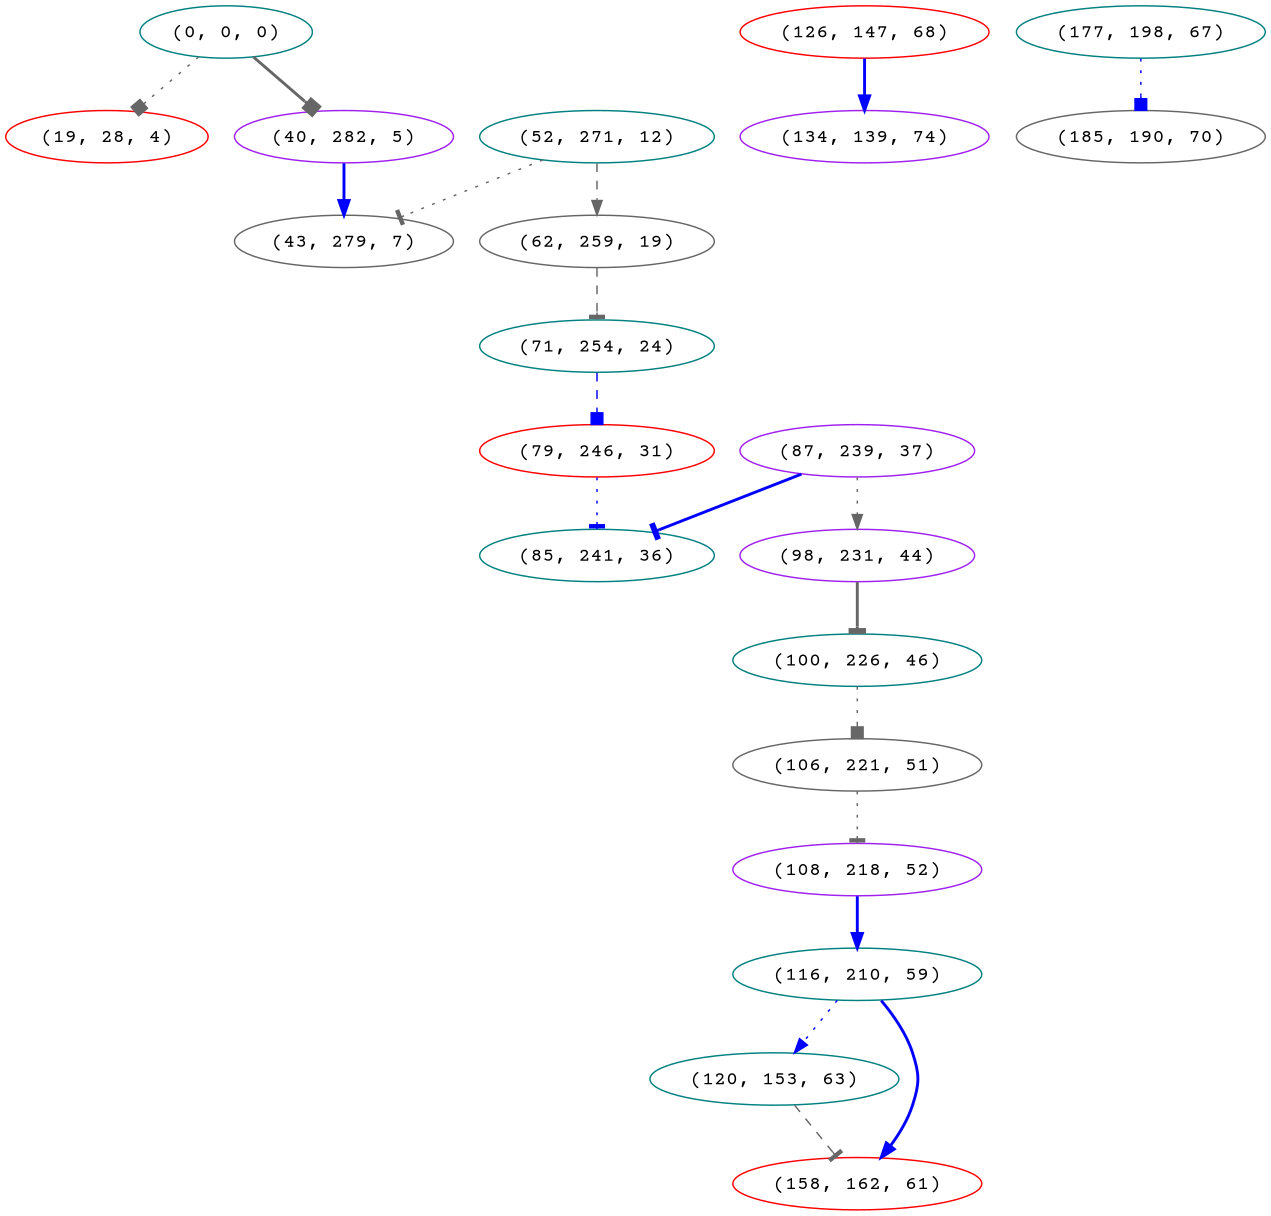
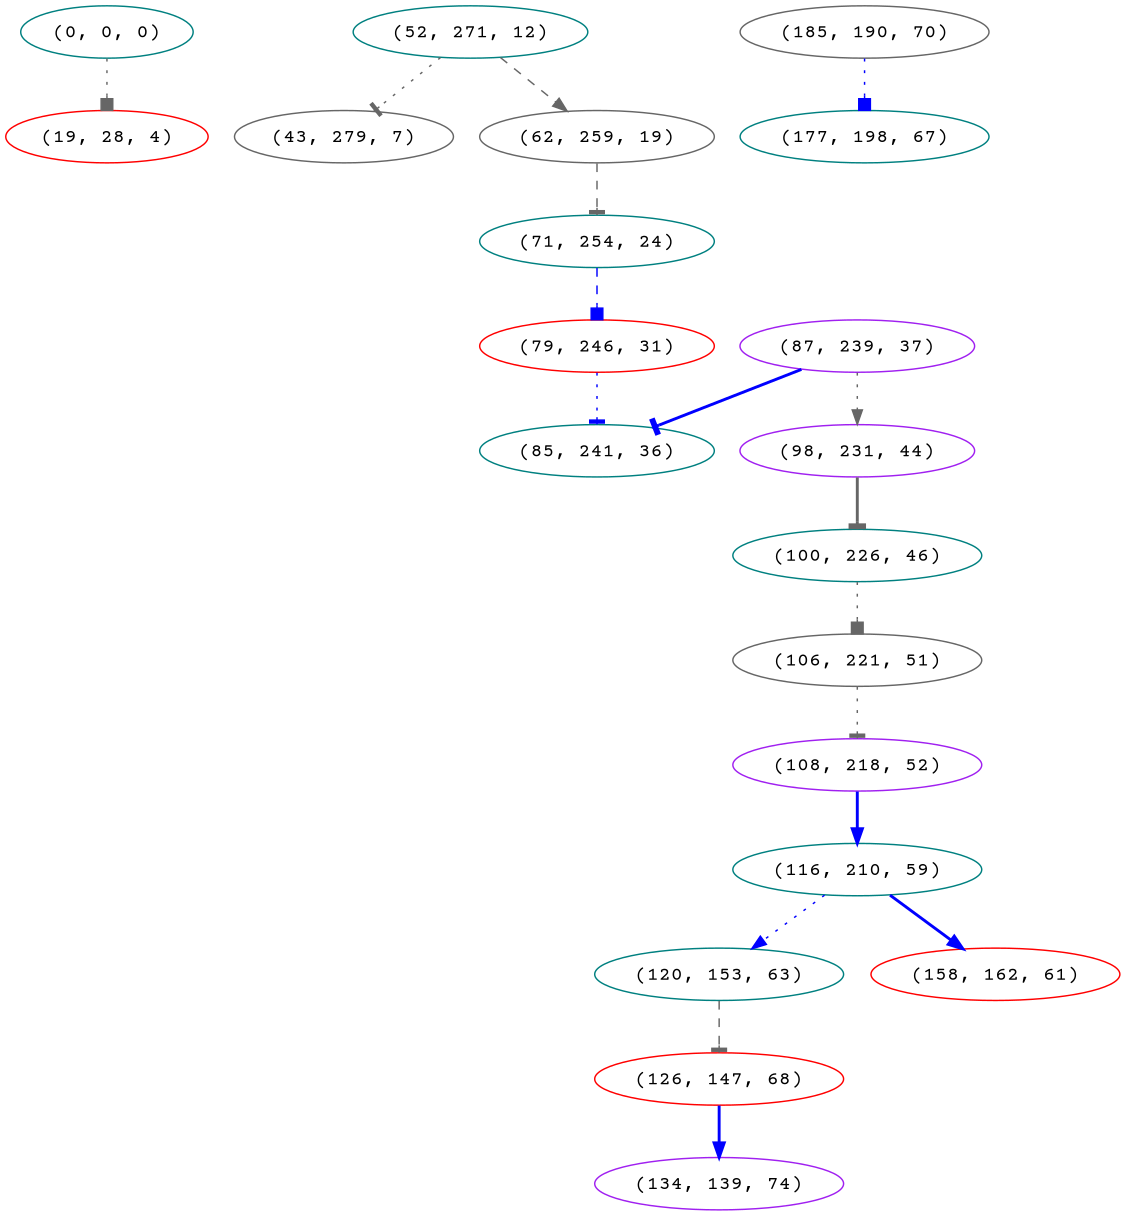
  digraph {
    fontname="Courier Prime"
    node [color=teal fontname="Courier Prime"]
    edge [arrowhead=normal color=gray40 fontname="Courier Prime" style=dotted]
    "(19, 28, 4)" [color=red]
    "(0, 0, 0)"
-   "(40, 282, 5)" [color=purple]
    "(43, 279, 7)" [color=gray40]
    "(52, 271, 12)"
    "(62, 259, 19)" [color=gray40]
    "(71, 254, 24)"
    "(79, 246, 31)" [color=red]
    "(85, 241, 36)"
    "(87, 239, 37)" [color=purple]
    "(98, 231, 44)" [color=purple]
    "(100, 226, 46)"
    "(106, 221, 51)" [color=gray40]
    "(108, 218, 52)" [color=purple]
    "(116, 210, 59)"
    "(120, 153, 63)"
    "(158, 162, 61)" [color=red]
    "(126, 147, 68)" [color=red]
    "(134, 139, 74)" [color=purple]
    "(185, 190, 70)" [color=gray40]
    "(177, 198, 67)"
    "(0, 0, 0)" -> "(19, 28, 4)" [arrowhead=box]
-   "(0, 0, 0)" -> "(40, 282, 5)" [arrowhead=box style=bold]
-   "(40, 282, 5)" -> "(43, 279, 7)" [color=blue style=bold]
    "(52, 271, 12)" -> "(43, 279, 7)" [arrowhead=tee]
    "(52, 271, 12)" -> "(62, 259, 19)" [style=dashed]
    "(62, 259, 19)" -> "(71, 254, 24)" [arrowhead=tee style=dashed]
    "(71, 254, 24)" -> "(79, 246, 31)" [arrowhead=box color=blue style=dashed]
    "(79, 246, 31)" -> "(85, 241, 36)" [arrowhead=tee color=blue]
    "(87, 239, 37)" -> "(85, 241, 36)" [arrowhead=tee color=blue style=bold]
    "(87, 239, 37)" -> "(98, 231, 44)"
    "(98, 231, 44)" -> "(100, 226, 46)" [arrowhead=tee style=bold]
    "(100, 226, 46)" -> "(106, 221, 51)" [arrowhead=box]
    "(106, 221, 51)" -> "(108, 218, 52)" [arrowhead=tee]
    "(108, 218, 52)" -> "(116, 210, 59)" [color=blue style=bold]
    "(116, 210, 59)" -> "(120, 153, 63)" [color=blue]
    "(116, 210, 59)" -> "(158, 162, 61)" [color=blue style=bold]
-   "(120, 153, 63)" -> "(158, 162, 61)" [arrowhead=tee style=dashed]
+   "(120, 153, 63)" -> "(126, 147, 68)" [arrowhead=tee style=dashed]
    "(126, 147, 68)" -> "(134, 139, 74)" [color=blue style=bold]
-   "(177, 198, 67)" -> "(185, 190, 70)" [arrowhead=box color=blue]
+   "(185, 190, 70)" -> "(177, 198, 67)" [arrowhead=box color=blue]
  }
